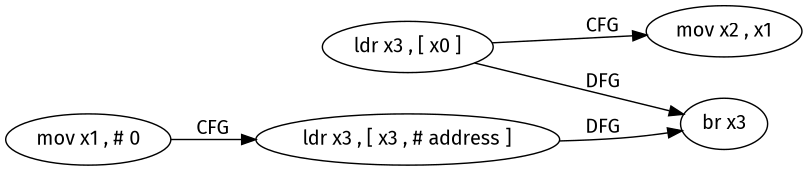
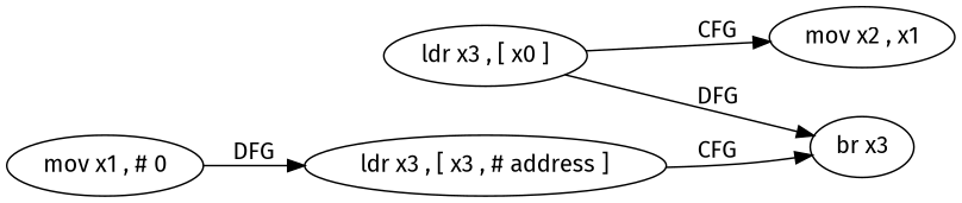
  digraph {
    fontname="Fira Sans"
    rankdir=LR
    node [fontname="Fira Sans"]
    edge [fontname="Fira Sans"]
    n1 [label="ldr x3 , [ x0 ]"]
    n2 [label="mov x2 , x1"]
    n3 [label="br x3"]
    n4 [label="ldr x3 , [ x3 , # address ]"]
    n5 [label="mov x1 , # 0"]
    n1 -> n2 [label=CFG]
    n1 -> n3 [label=DFG]
-   n4 -> n3 [label=DFG]
-   n5 -> n4 [label=CFG]
+   n4 -> n3 [label=CFG]
+   n5 -> n4 [label=DFG]
  }
